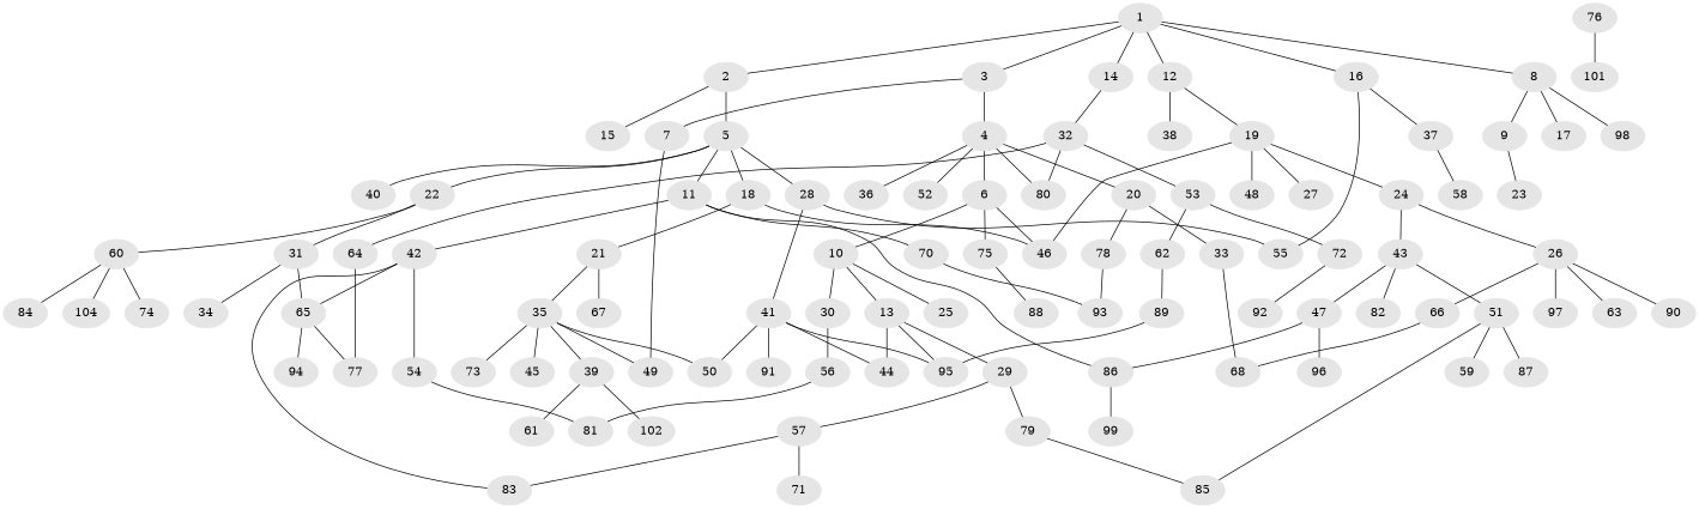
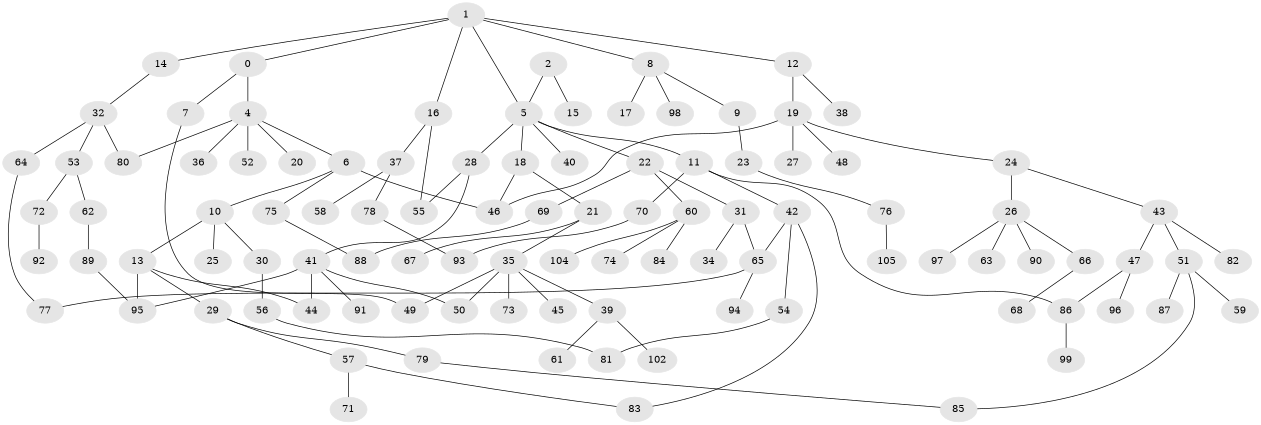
  graph {
    node [color=gray90 style=filled]
    1
    2
-   3
+   3 [label=0]
    8
    12
    14
    16
    5
    15
    4
    7
    9
    17
    98
    19
    38
    32
    37
    55
    11
    18
    22
    28
    40
    6
    20
    36
    52
    80
    49
    10
    46
    75
-   33
    78
    42
    70
    86
    21
    31
    60
+   69
    41
    13
    25
    30
    88
    23
    76
    29
    44
    95
    56
    65
    54
    83
    93
    99
    24
    27
    48
    57
    79
    53
    64
    58
    35
    67
    26
    43
    68
    39
    45
    50
    73
    34
    74
    84
    n79 [label=104]
-   101
+   101 [label=105]
    63
    66
    90
    97
    47
    51
    82
    91
    71
    85
    81
    77
    94
    62
    72
    61
    102
    96
    59
    87
    89
    92
-   1 -- 2
+   1 -- 5
    1 -- 3
    1 -- 8
    1 -- 12
    1 -- 14
    1 -- 16
    2 -- 5
    2 -- 15
    3 -- 4
    3 -- 7
    8 -- 9
    8 -- 17
    8 -- 98
    12 -- 19
    12 -- 38
    14 -- 32
    16 -- 37
    16 -- 55
    5 -- 11
    5 -- 18
    5 -- 22
    5 -- 28
    5 -- 40
    4 -- 6
    4 -- 20
    4 -- 36
    4 -- 52
    4 -- 80
    7 -- 49
    9 -- 23
    19 -- 46
    19 -- 24
    19 -- 27
    19 -- 48
    32 -- 80
    32 -- 53
    32 -- 64
    37 -- 58
    11 -- 42
    11 -- 70
    11 -- 86
    18 -- 46
    18 -- 21
    22 -- 31
    22 -- 60
+   22 -- 69
    28 -- 55
    28 -- 41
    6 -- 10
    6 -- 46
    6 -- 75
-   20 -- 33
-   20 -- 78
+   37 -- 78
    10 -- 13
    10 -- 25
    10 -- 30
    75 -- 88
-   33 -- 68
    78 -- 93
    42 -- 65
    42 -- 54
    42 -- 83
    70 -- 93
    86 -- 99
    21 -- 35
    21 -- 67
    31 -- 65
    31 -- 34
    60 -- 74
    60 -- 84
    60 -- n79
+   69 -- 88
    41 -- 44
    41 -- 95
    41 -- 50
    41 -- 91
    13 -- 29
    13 -- 44
    13 -- 95
    30 -- 56
+   23 -- 76
    76 -- 101
    29 -- 57
    29 -- 79
    56 -- 81
    65 -- 77
    65 -- 94
    54 -- 81
    24 -- 26
    24 -- 43
    57 -- 83
    57 -- 71
    79 -- 85
    53 -- 62
    53 -- 72
    64 -- 77
    35 -- 49
    35 -- 39
    35 -- 45
    35 -- 50
    35 -- 73
    26 -- 63
    26 -- 66
    26 -- 90
    26 -- 97
    43 -- 47
    43 -- 51
    43 -- 82
    39 -- 61
    39 -- 102
    66 -- 68
    47 -- 86
    47 -- 96
    51 -- 85
    51 -- 59
    51 -- 87
    62 -- 89
    72 -- 92
    89 -- 95
  }
